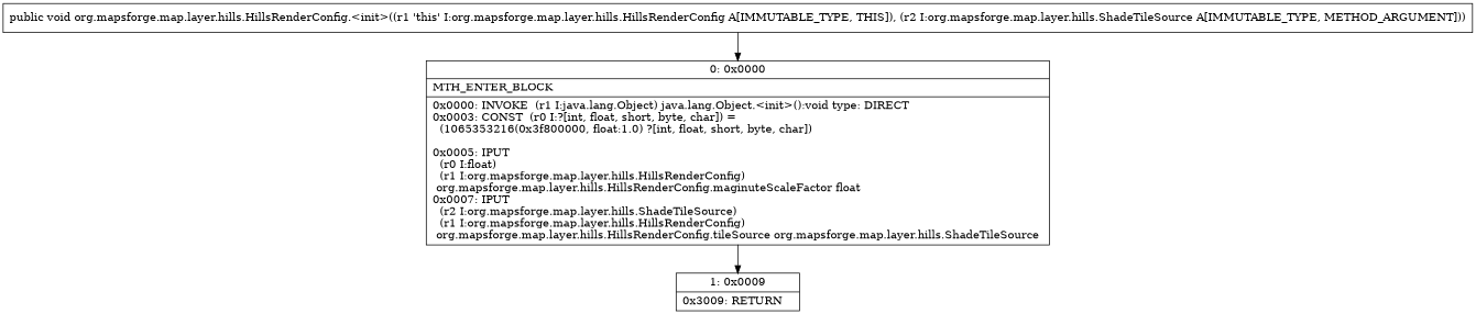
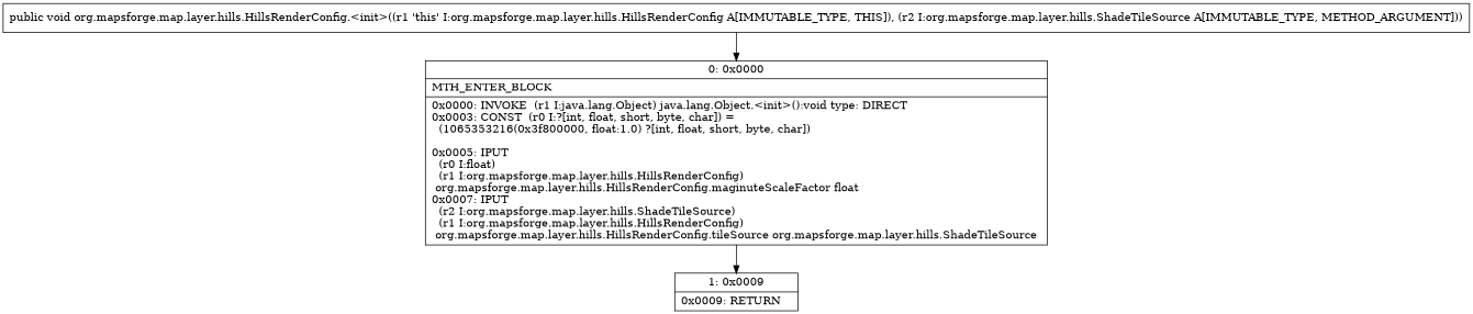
  digraph {
    node [shape=record]
    n1 [label="{0\:\ 0x0000|MTH_ENTER_BLOCK\l|0x0000: INVOKE  (r1 I:java.lang.Object) java.lang.Object.\<init\>():void type: DIRECT \l0x0003: CONST  (r0 I:?[int, float, short, byte, char]) = \l  (1065353216(0x3f800000, float:1.0) ?[int, float, short, byte, char])\l \l0x0005: IPUT  \l  (r0 I:float)\l  (r1 I:org.mapsforge.map.layer.hills.HillsRenderConfig)\l org.mapsforge.map.layer.hills.HillsRenderConfig.maginuteScaleFactor float \l0x0007: IPUT  \l  (r2 I:org.mapsforge.map.layer.hills.ShadeTileSource)\l  (r1 I:org.mapsforge.map.layer.hills.HillsRenderConfig)\l org.mapsforge.map.layer.hills.HillsRenderConfig.tileSource org.mapsforge.map.layer.hills.ShadeTileSource \l}"]
-   n2 [label="{1\:\ 0x0009|0x3009: RETURN   \l}"]
+   n2 [label="{1\:\ 0x0009|0x0009: RETURN   \l}"]
    n3 [label="{public void org.mapsforge.map.layer.hills.HillsRenderConfig.\<init\>((r1 'this' I:org.mapsforge.map.layer.hills.HillsRenderConfig A[IMMUTABLE_TYPE, THIS]), (r2 I:org.mapsforge.map.layer.hills.ShadeTileSource A[IMMUTABLE_TYPE, METHOD_ARGUMENT])) }"]
    n1 -> n2
    n3 -> n1
  }
